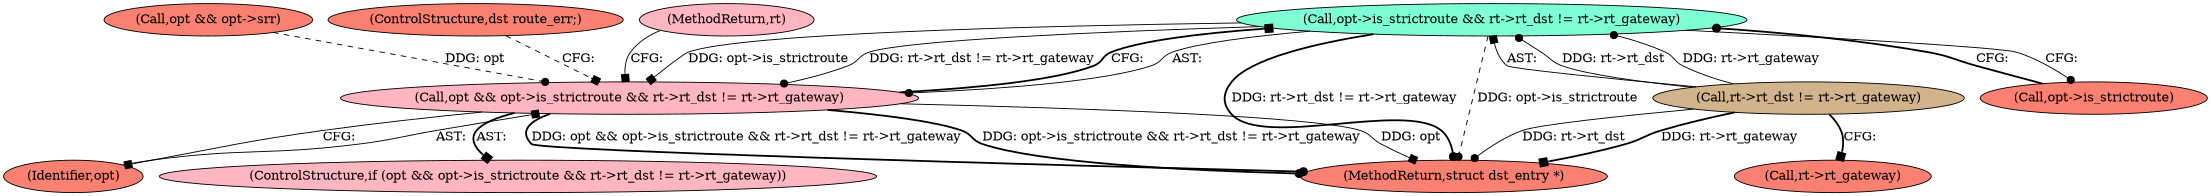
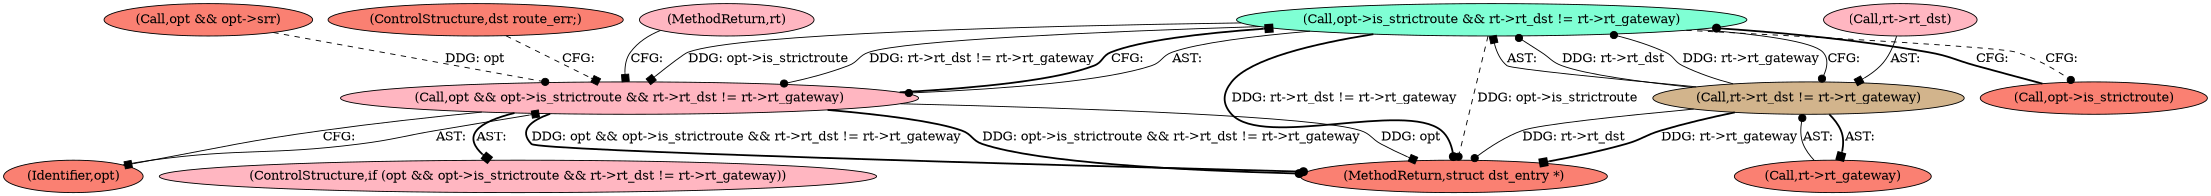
  digraph {
    node [fillcolor=salmon style=filled]
    edge [arrowhead=dot style=solid]
    n1 [fillcolor=aquamarine label="(Call,opt->is_strictroute && rt->rt_dst != rt->rt_gateway)"]
    n2 [fillcolor=tan label="(Call,rt->rt_dst != rt->rt_gateway)"]
    n3 [fillcolor=lightpink label="(Call,opt && opt->is_strictroute && rt->rt_dst != rt->rt_gateway)"]
    n4 [label="(Call,opt->is_strictroute)"]
    n5 [label="(MethodReturn,struct dst_entry *)"]
    n6 [label="(Call,rt->rt_gateway)"]
    n7 [label="(Identifier,opt)"]
    n8 [fillcolor=lightpink label="(ControlStructure,if (opt && opt->is_strictroute && rt->rt_dst != rt->rt_gateway))"]
    n9 [label="(ControlStructure,dst route_err;)"]
+   n10 [fillcolor=lightpink label="(Call,rt->rt_dst)"]
    n11 [fillcolor=lightpink label="(MethodReturn,rt)"]
    n12 [label="(Call,opt && opt->srr)"]
+   n1 -> n2 [label="CFG: "]
    n1 -> n3 [label="AST: "]
    n1 -> n3 [arrowhead=box label="DDG: opt->is_strictroute"]
    n1 -> n3 [label="DDG: rt->rt_dst != rt->rt_gateway"]
-   n1 -> n4 [label="CFG: "]
+   n1 -> n4 [label="CFG: " style=dashed]
    n1 -> n5 [label="DDG: rt->rt_dst != rt->rt_gateway" style=bold]
    n1 -> n5 [label="DDG: opt->is_strictroute" style=dashed]
    n2 -> n1 [arrowhead=box label="AST: "]
    n2 -> n1 [label="DDG: rt->rt_dst"]
    n2 -> n1 [label="DDG: rt->rt_gateway"]
    n2 -> n5 [label="DDG: rt->rt_dst"]
    n2 -> n5 [arrowhead=box label="DDG: rt->rt_gateway" style=bold]
-   n2 -> n6 [arrowhead=box label="CFG: " style=bold]
+   n2 -> n6 [arrowhead=box label="AST: " style=bold]
    n3 -> n1 [arrowhead=box label="CFG: " style=bold]
    n3 -> n5 [label="DDG: opt && opt->is_strictroute && rt->rt_dst != rt->rt_gateway" style=bold]
    n3 -> n5 [label="DDG: opt->is_strictroute && rt->rt_dst != rt->rt_gateway" style=bold]
    n3 -> n5 [arrowhead=box label="DDG: opt"]
    n3 -> n7 [arrowhead=box label="CFG: "]
    n3 -> n8 [arrowhead=box label="AST: " style=bold]
    n4 -> n1 [label="CFG: " style=bold]
+   n6 -> n2 [label="AST: "]
    n7 -> n3 [arrowhead=box label="AST: "]
    n9 -> n3 [arrowhead=box label="CFG: " style=dashed]
+   n10 -> n2 [arrowhead=box label="AST: "]
    n11 -> n3 [arrowhead=box label="CFG: "]
    n12 -> n3 [label="DDG: opt" style=dashed]
  }
